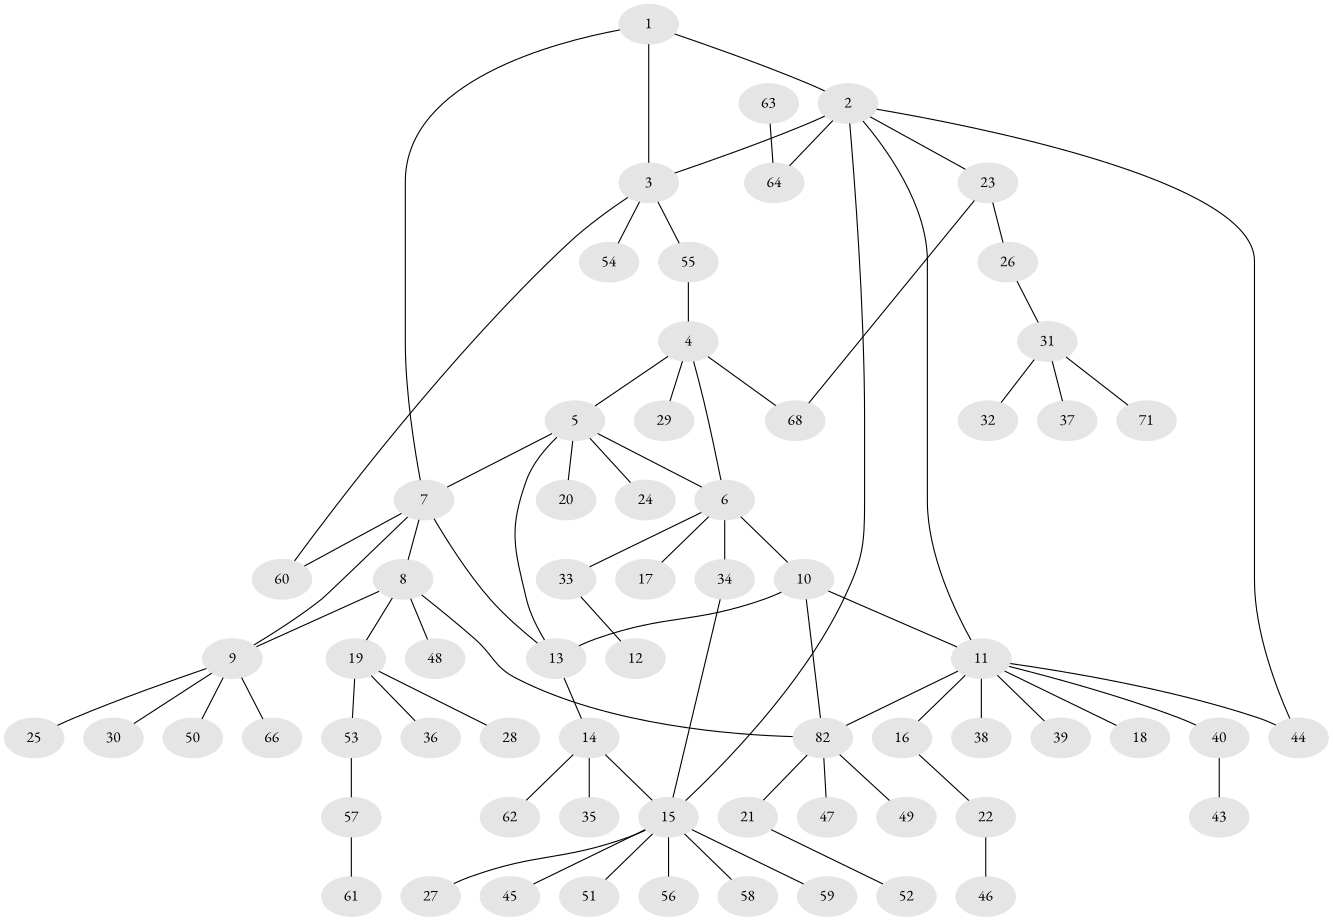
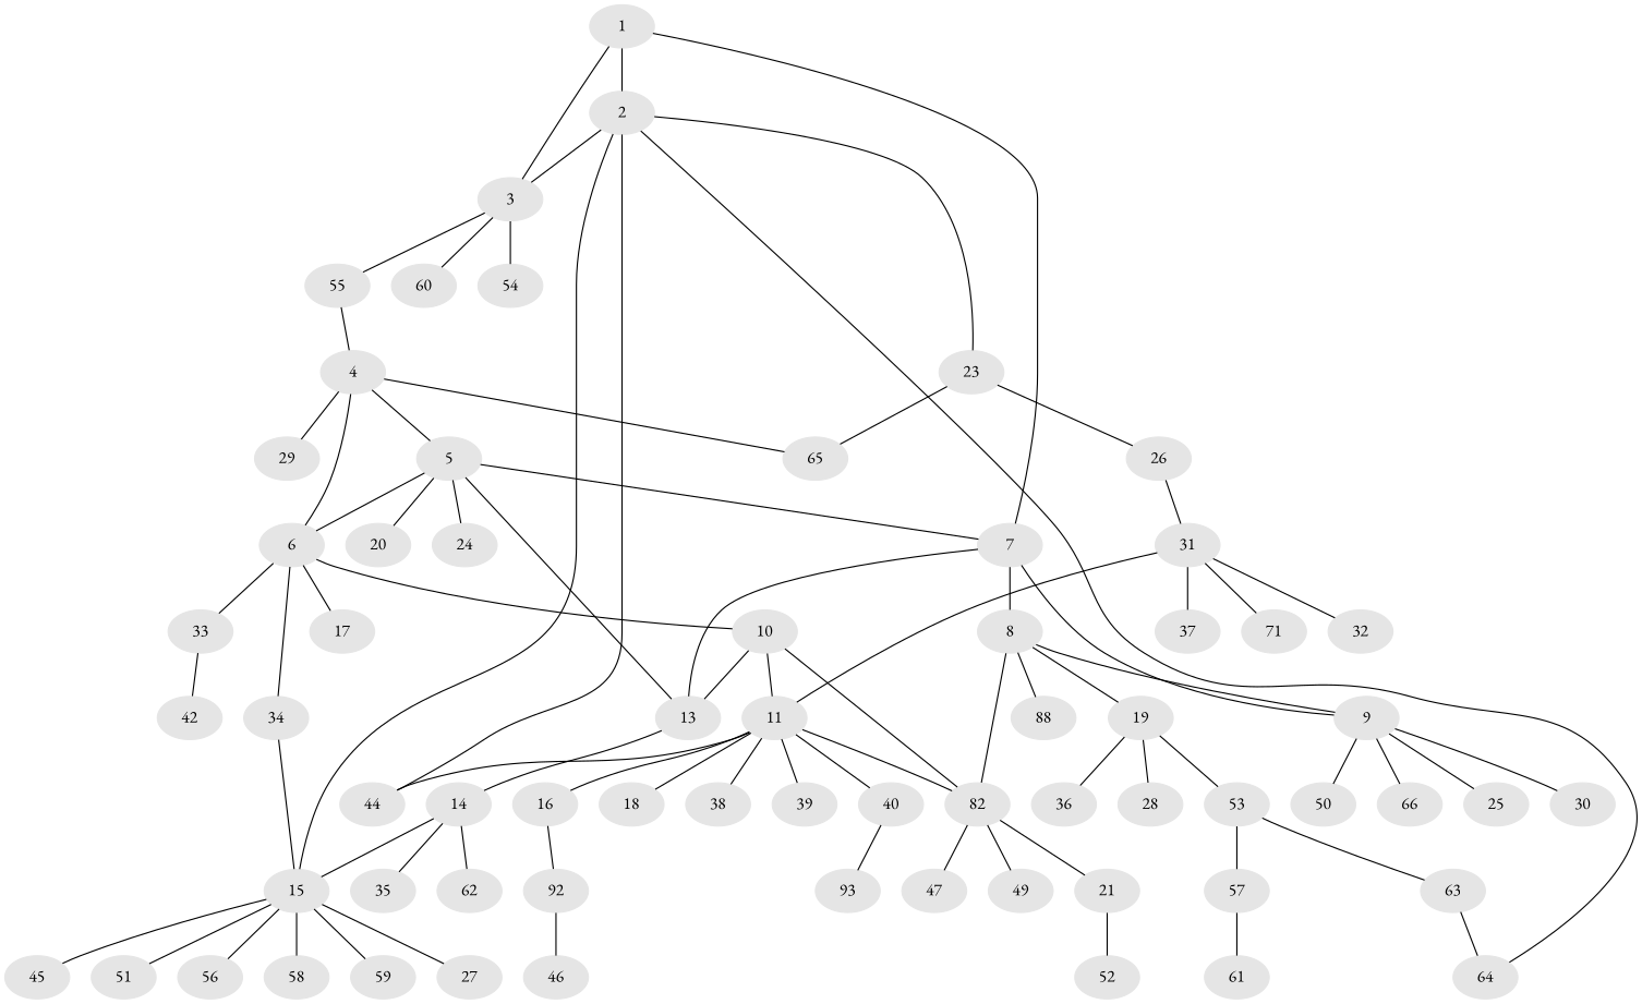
  graph {
    fontname="EB Garamond"
    node [color=gray90 fontname="EB Garamond" style=filled]
    edge [fontname="EB Garamond"]
    1
    2
    3
    7
    11
    15
    23
    44
    64
    54
    55
    60
    13
    8
    9
    n16 [label=82]
    16
    18
    38
    39
    40
    27
    45
    51
    56
    58
    59
-   65 [label=68]
+   65
    26
    4
    5
    6
    29
    20
    24
    10
    17
    33
    34
    14
-   42 [label=12]
+   42
    19
-   48
+   48 [label=88]
    25
    30
    50
    66
    21
    47
    49
    28
    36
    53
-   22
-   43
+   22 [label=92]
+   43 [label=93]
    52
    35
    62
    46
    57
    63
    31
    32
    37
    n65 [label=71]
    61
    1 -- 2
    1 -- 3
    1 -- 7
    2 -- 3
-   2 -- 11
+   31 -- 11
    2 -- 15
    2 -- 23
    2 -- 44
    2 -- 64
    3 -- 54
    3 -- 55
    3 -- 60
-   7 -- 60
    7 -- 13
    7 -- 8
    7 -- 9
    11 -- 44
    11 -- n16
    11 -- 16
    11 -- 18
    11 -- 38
    11 -- 39
    11 -- 40
    15 -- 27
    15 -- 45
    15 -- 51
    15 -- 56
    15 -- 58
    15 -- 59
    23 -- 65
    23 -- 26
    55 -- 4
    13 -- 14
    8 -- 9
    8 -- n16
    8 -- 19
    8 -- 48
    9 -- 25
    9 -- 30
    9 -- 50
    9 -- 66
    n16 -- 21
    n16 -- 47
    n16 -- 49
    16 -- 22
    40 -- 43
    26 -- 31
    4 -- 65
    4 -- 5
    4 -- 6
    4 -- 29
    5 -- 7
    5 -- 13
    5 -- 6
    5 -- 20
    5 -- 24
    6 -- 10
    6 -- 17
    6 -- 33
    6 -- 34
    10 -- 11
    10 -- 13
    10 -- n16
    33 -- 42
    34 -- 15
    14 -- 15
    14 -- 35
    14 -- 62
    19 -- 28
    19 -- 36
    19 -- 53
    21 -- 52
    53 -- 57
+   53 -- 63
    22 -- 46
    57 -- 61
    63 -- 64
    31 -- 32
    31 -- 37
    31 -- n65
  }
